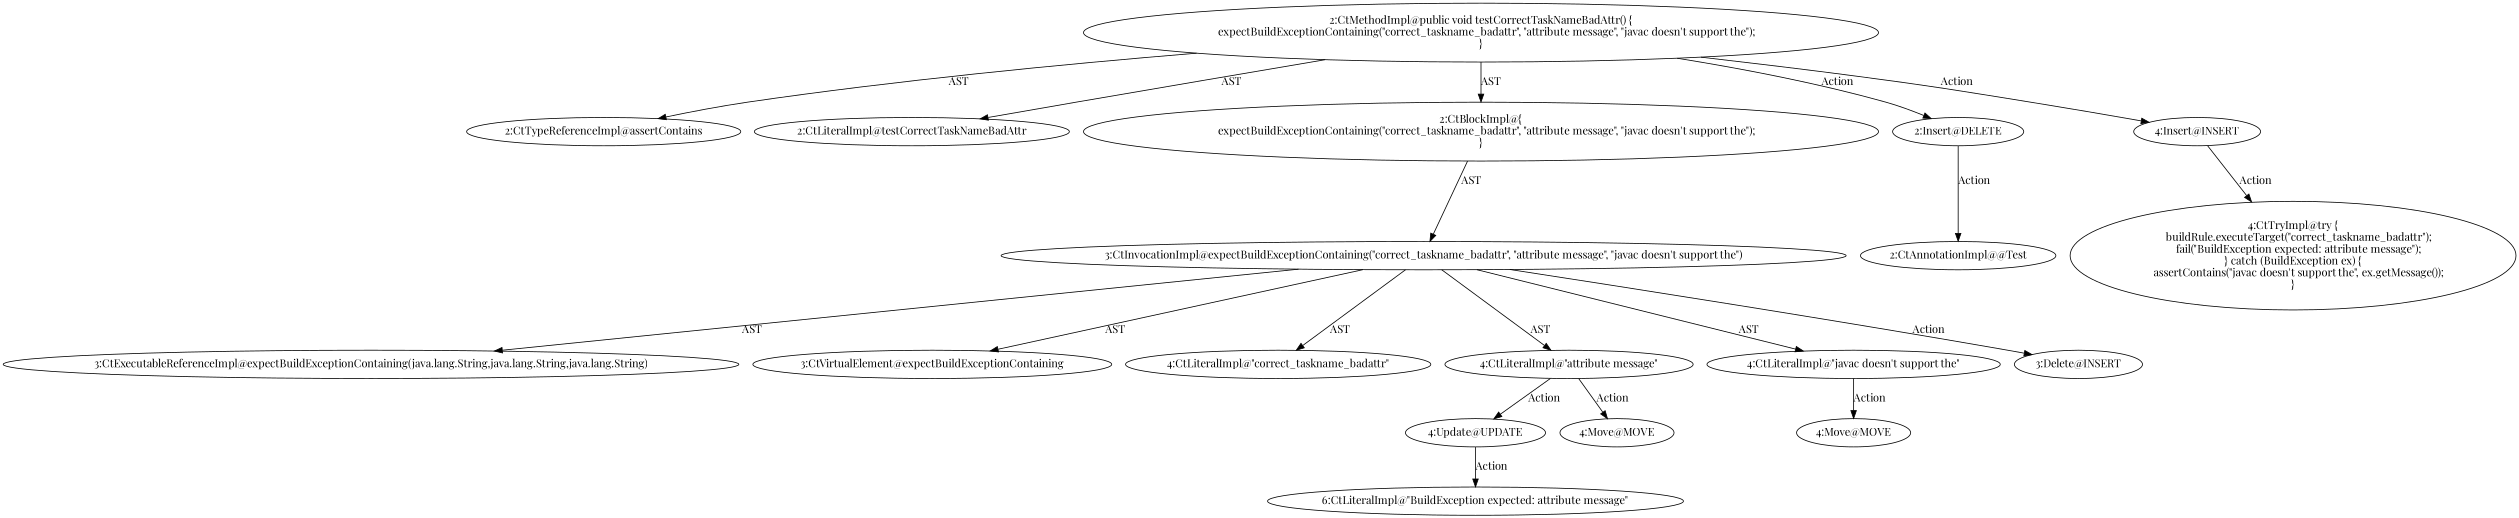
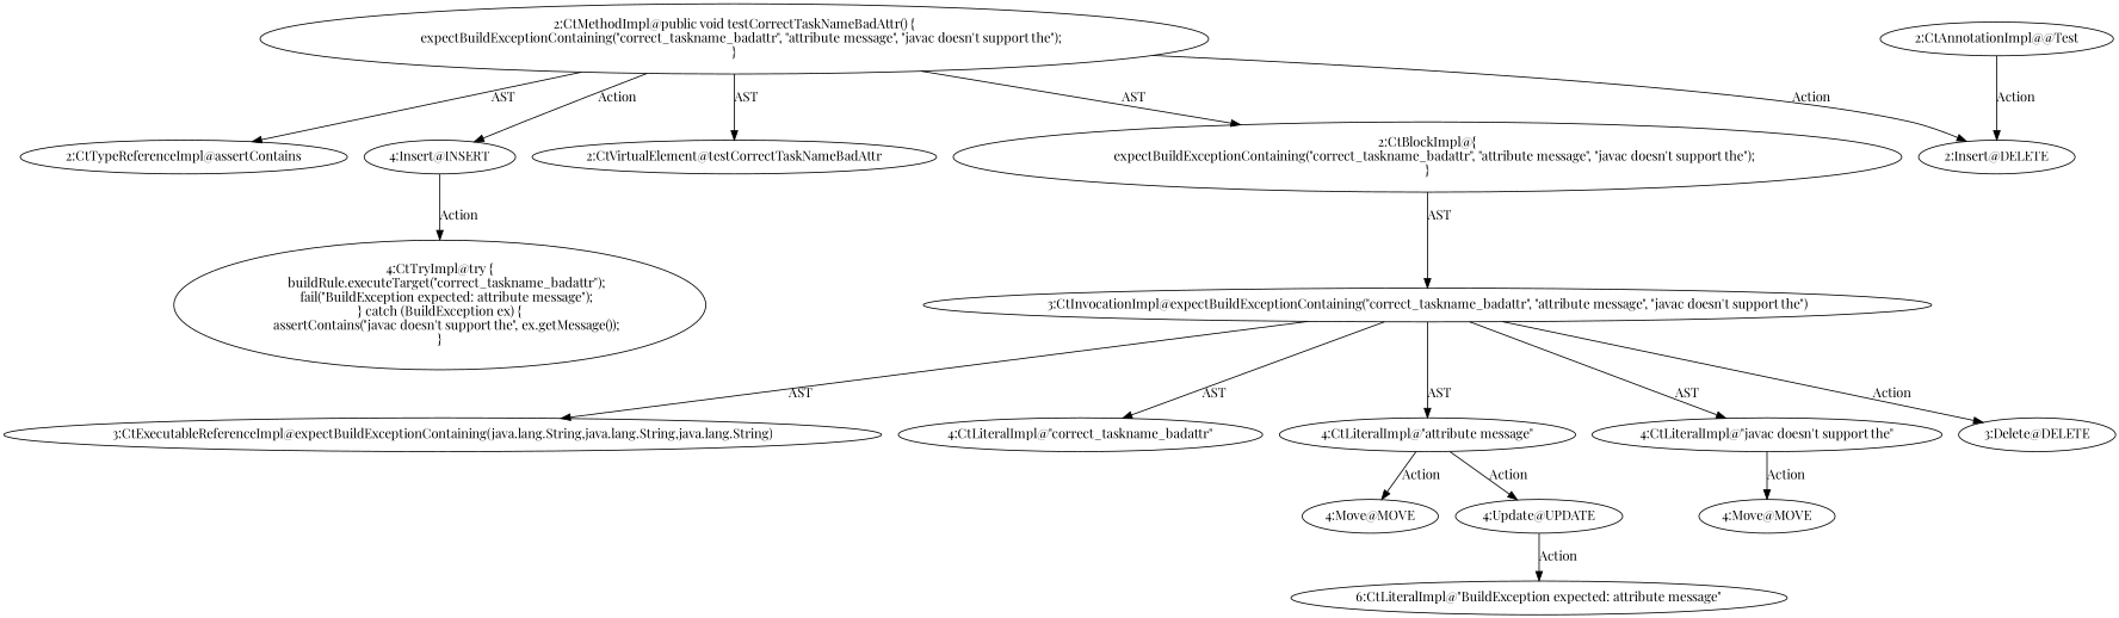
  digraph {
    fontname="Playfair Display"
    node [fontname="Playfair Display" shape=ellipse]
    edge [fontname="Playfair Display"]
    n1 [label="2:CtTypeReferenceImpl@assertContains"]
-   n2 [label="2:CtLiteralImpl@testCorrectTaskNameBadAttr"]
+   n2 [label="2:CtVirtualElement@testCorrectTaskNameBadAttr"]
    n3 [label="3:CtExecutableReferenceImpl@expectBuildExceptionContaining(java.lang.String,java.lang.String,java.lang.String)"]
-   n4 [label="3:CtVirtualElement@expectBuildExceptionContaining"]
    n5 [label="4:CtLiteralImpl@\"correct_taskname_badattr\""]
    n6 [label="4:CtLiteralImpl@\"attribute message\""]
    n7 [label="4:Update@UPDATE"]
    n8 [label="4:Move@MOVE"]
    n9 [label="6:CtLiteralImpl@\"BuildException expected: attribute message\""]
    n10 [label="4:CtLiteralImpl@\"javac doesn't support the\""]
    n11 [label="4:Move@MOVE"]
    n12 [label="3:CtInvocationImpl@expectBuildExceptionContaining(\"correct_taskname_badattr\", \"attribute message\", \"javac doesn't support the\")"]
-   n13 [label="3:Delete@INSERT"]
+   n13 [label="3:Delete@DELETE"]
    n14 [label="2:CtBlockImpl@\{\n    expectBuildExceptionContaining(\"correct_taskname_badattr\", \"attribute message\", \"javac doesn't support the\");\n\}"]
    n15 [label="2:CtMethodImpl@public void testCorrectTaskNameBadAttr() \{\n    expectBuildExceptionContaining(\"correct_taskname_badattr\", \"attribute message\", \"javac doesn't support the\");\n\}"]
    n16 [label="2:Insert@DELETE"]
    n17 [label="4:Insert@INSERT"]
    n18 [label="2:CtAnnotationImpl@@Test"]
    n19 [label="4:CtTryImpl@try \{\n    buildRule.executeTarget(\"correct_taskname_badattr\");\n    fail(\"BuildException expected: attribute message\");\n\} catch (BuildException ex) \{\n    assertContains(\"javac doesn't support the\", ex.getMessage());\n\}"]
    n6 -> n7 [label=Action]
    n6 -> n8 [label=Action]
    n7 -> n9 [label=Action]
    n10 -> n11 [label=Action]
    n12 -> n3 [label=AST]
-   n12 -> n4 [label=AST]
    n12 -> n5 [label=AST]
    n12 -> n6 [label=AST]
    n12 -> n10 [label=AST]
    n12 -> n13 [label=Action]
    n14 -> n12 [label=AST]
    n15 -> n1 [label=AST]
    n15 -> n2 [label=AST]
    n15 -> n14 [label=AST]
    n15 -> n16 [label=Action]
    n15 -> n17 [label=Action]
-   n16 -> n18 [label=Action]
+   n18 -> n16 [label=Action]
    n17 -> n19 [label=Action]
  }
